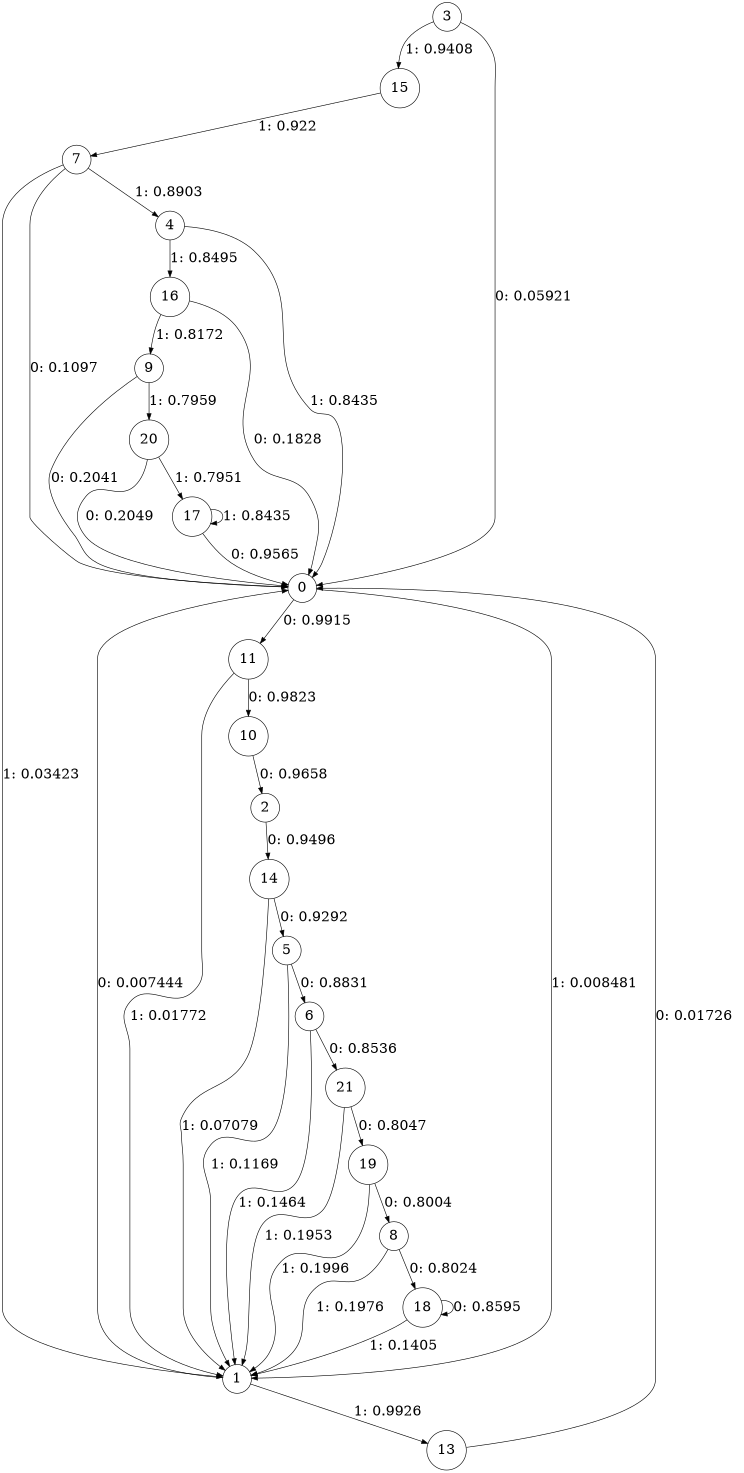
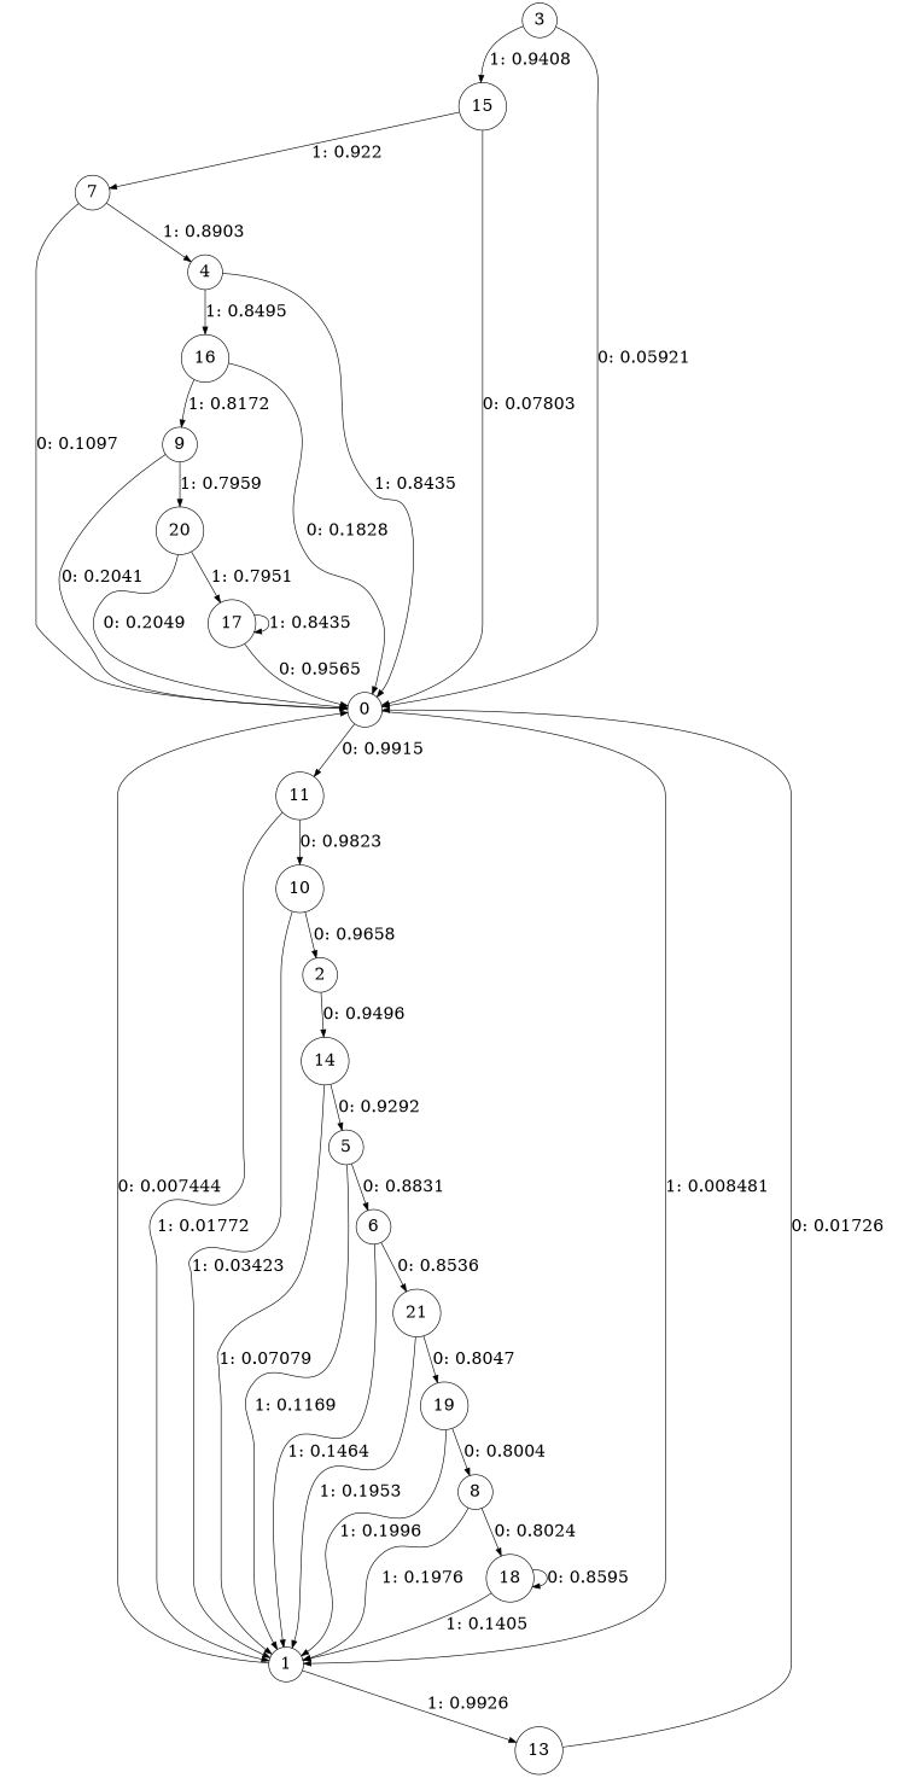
  digraph {
    node [fontsize=24 shape=circle]
    edge [fontsize=24]
    0
    11
    1
    10
    13
    2
    14
    5
    6
    3
    15
    7
    4
    16
    9
    20
    21
    19
    8
    18
    17
    0 -> 11 [label="0: 0.9915   "]
    0 -> 1 [label="1: 0.008481  "]
    11 -> 1 [label="1: 0.01772  "]
    11 -> 10 [label="0: 0.9823   "]
    1 -> 0 [label="0: 0.007444  "]
    1 -> 13 [label="1: 0.9926   "]
-   7 -> 1 [label="1: 0.03423  "]
+   10 -> 1 [label="1: 0.03423  "]
    10 -> 2 [label="0: 0.9658   "]
    13 -> 0 [label="0: 0.01726  "]
    2 -> 14 [label="0: 0.9496   "]
    14 -> 1 [label="1: 0.07079  "]
    14 -> 5 [label="0: 0.9292   "]
    5 -> 1 [label="1: 0.1169   "]
    5 -> 6 [label="0: 0.8831   "]
    6 -> 1 [label="1: 0.1464   "]
    6 -> 21 [label="0: 0.8536   "]
    3 -> 0 [label="0: 0.05921  "]
    3 -> 15 [label="1: 0.9408   "]
+   15 -> 0 [label="0: 0.07803  "]
    15 -> 7 [label="1: 0.922    "]
    7 -> 0 [label="0: 0.1097   "]
    7 -> 4 [label="1: 0.8903   "]
    4 -> 0 [label="1: 0.8435   "]
    4 -> 16 [label="1: 0.8495   "]
    16 -> 0 [label="0: 0.1828   "]
    16 -> 9 [label="1: 0.8172   "]
    9 -> 0 [label="0: 0.2041   "]
    9 -> 20 [label="1: 0.7959   "]
    20 -> 0 [label="0: 0.2049   "]
    20 -> 17 [label="1: 0.7951   "]
    21 -> 1 [label="1: 0.1953   "]
    21 -> 19 [label="0: 0.8047   "]
    19 -> 1 [label="1: 0.1996   "]
    19 -> 8 [label="0: 0.8004   "]
    8 -> 1 [label="1: 0.1976   "]
    8 -> 18 [label="0: 0.8024   "]
    18 -> 1 [label="1: 0.1405   "]
    18 -> 18 [label="0: 0.8595   "]
    17 -> 0 [label="0: 0.9565   "]
    17 -> 17 [label="1: 0.8435   "]
  }
